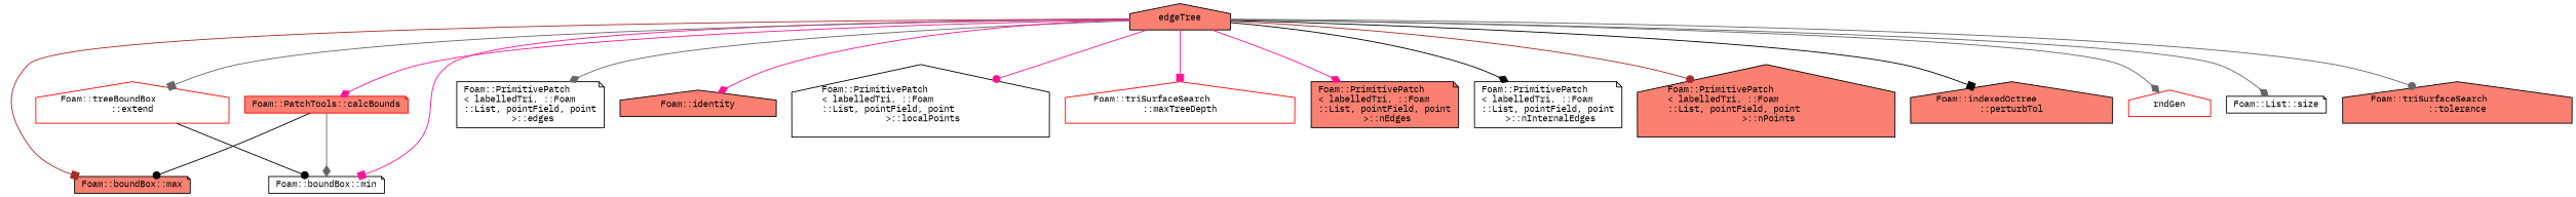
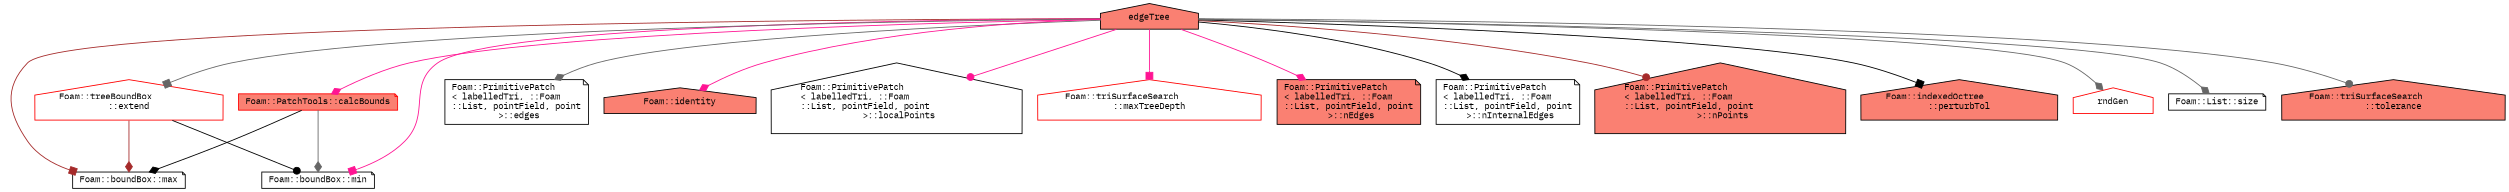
  digraph {
    fontname="IBM Plex Mono"
    rankdir=TB
    node [color=black fillcolor=salmon fontname="IBM Plex Mono" fontsize=10 shape=house style=filled]
    edge [arrowhead=diamond color=deeppink fontname="IBM Plex Mono" fontsize=10 labelfontname=FreeSans labelfontsize=10 style=solid]
    n1 [fontcolor=black height=0.2 label=edgeTree width=0.4]
    n2 [color=red height=0.2 label="Foam::PatchTools::calcBounds" shape=note width=0.4]
-   n3 [height=0.2 label="Foam::boundBox::max" shape=note width=0.4]
+   n3 [fillcolor=white height=0.2 label="Foam::boundBox::max" shape=note width=0.4]
    n4 [fillcolor=white height=0.2 label="Foam::boundBox::min" shape=note width=0.4]
    n5 [fillcolor=white height=0.2 label="Foam::PrimitivePatch\l\< labelledTri, ::Foam\l::List, pointField, point\l \>::edges" shape=note width=0.4]
    n6 [color=red fillcolor=white height=0.2 label="Foam::treeBoundBox\l::extend" width=0.4]
    n7 [height=0.2 label="Foam::identity" width=0.4]
    n8 [fillcolor=white height=0.2 label="Foam::PrimitivePatch\l\< labelledTri, ::Foam\l::List, pointField, point\l \>::localPoints" width=0.4]
    n9 [color=red fillcolor=white height=0.2 label="Foam::triSurfaceSearch\l::maxTreeDepth" width=0.4]
    n10 [height=0.2 label="Foam::PrimitivePatch\l\< labelledTri, ::Foam\l::List, pointField, point\l \>::nEdges" shape=note width=0.4]
    n11 [fillcolor=white height=0.2 label="Foam::PrimitivePatch\l\< labelledTri, ::Foam\l::List, pointField, point\l \>::nInternalEdges" shape=note width=0.4]
    n12 [height=0.2 label="Foam::PrimitivePatch\l\< labelledTri, ::Foam\l::List, pointField, point\l \>::nPoints" width=0.4]
    n13 [height=0.2 label="Foam::indexedOctree\l::perturbTol" width=0.4]
    n14 [color=red fillcolor=white height=0.2 label=rndGen width=0.4]
    n15 [fillcolor=white height=0.2 label="Foam::List::size" shape=note width=0.4]
    n16 [height=0.2 label="Foam::triSurfaceSearch\l::tolerance" width=0.4]
    n1 -> n2
    n1 -> n3 [arrowhead=box color=brown]
    n1 -> n4 [arrowhead=box]
    n1 -> n5 [color=gray40]
    n1 -> n6 [arrowhead=box color=gray40]
    n1 -> n7
    n1 -> n8 [arrowhead=dot]
    n1 -> n9 [arrowhead=box]
    n1 -> n10
    n1 -> n11 [color=black]
    n1 -> n12 [arrowhead=dot color=brown]
    n1 -> n13 [arrowhead=box color=black]
    n1 -> n14 [color=gray40]
    n1 -> n15 [color=gray40]
    n1 -> n16 [arrowhead=dot color=gray40]
-   n2 -> n3 [arrowhead=dot color=black]
+   n2 -> n3 [color=black]
    n2 -> n4 [color=gray40]
+   n6 -> n3 [color=brown]
    n6 -> n4 [arrowhead=dot color=black]
  }
